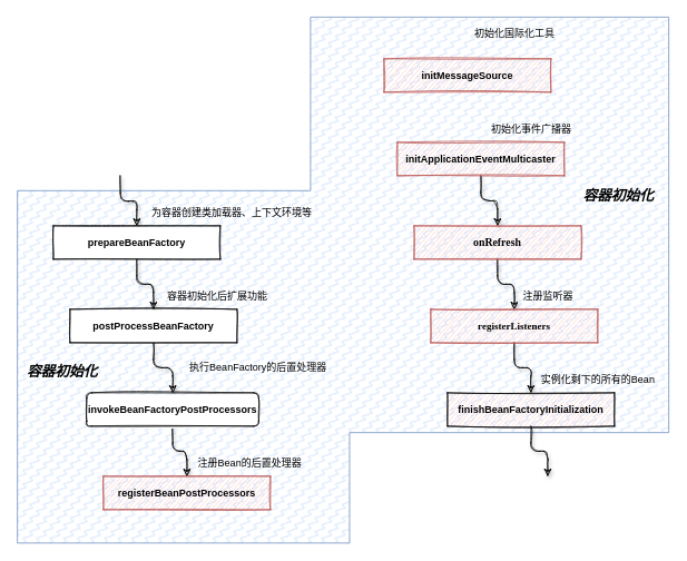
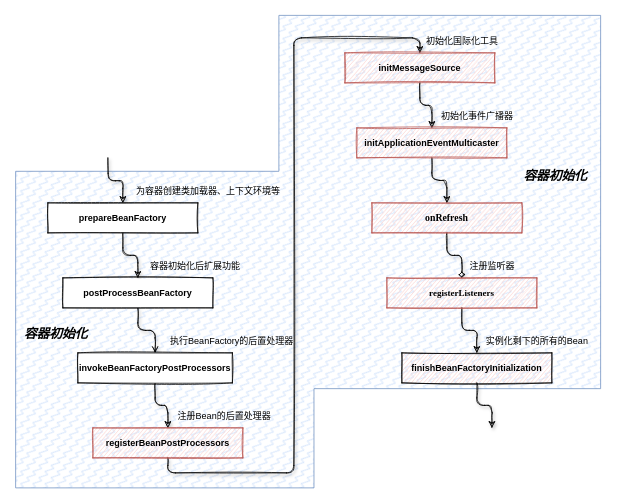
  <mxCell id="0" />
  <mxCell id="1" parent="0" />
  <mxCell id="2" value="" style="verticalLabelPosition=bottom;verticalAlign=top;html=1;shape=mxgraph.basic.polygon;polyCoords=[[0.45,0.33],[0.45,0],[1,0],[1,0.79],[0.51,0.79],[0.51,1],[0,1],[0,0.33]];polyline=0;rounded=0;shadow=0;glass=0;labelBackgroundColor=none;labelBorderColor=none;sketch=0;fillStyle=zigzag-line;fillColor=#dae8fc;strokeColor=#6c8ebf;" parent="1" vertex="1"><mxGeometry x="20" y="20" width="780" height="630" as="geometry" /></mxCell>
  <mxCell id="3" style="edgeStyle=orthogonalEdgeStyle;rounded=1;sketch=1;orthogonalLoop=1;jettySize=auto;html=1;exitX=0.5;exitY=1;exitDx=0;exitDy=0;entryX=0.5;entryY=0;entryDx=0;entryDy=0;shadow=1;labelBackgroundColor=none;fontColor=#000000;" parent="1" target="5" edge="1"><mxGeometry relative="1" as="geometry"><mxPoint x="143" y="210" as="sourcePoint" /></mxGeometry></mxCell>
  <mxCell id="4" style="edgeStyle=orthogonalEdgeStyle;rounded=1;sketch=1;orthogonalLoop=1;jettySize=auto;html=1;exitX=0.5;exitY=1;exitDx=0;exitDy=0;entryX=0.5;entryY=0;entryDx=0;entryDy=0;shadow=1;labelBackgroundColor=none;fontColor=#000000;" parent="1" source="5" target="7" edge="1"><mxGeometry relative="1" as="geometry" /></mxCell>
  <mxCell id="5" value="prepareBeanFactory" style="rounded=0;whiteSpace=wrap;html=1;sketch=1;fontStyle=1" parent="1" vertex="1"><mxGeometry x="63" y="270" width="200" height="40" as="geometry" /></mxCell>
- <mxCell id="6" style="edgeStyle=orthogonalEdgeStyle;rounded=1;sketch=1;orthogonalLoop=1;jettySize=auto;html=1;exitX=0.5;exitY=1;exitDx=0;exitDy=0;entryX=0.5;entryY=0;entryDx=0;entryDy=0;shadow=1;labelBackgroundColor=none;fontColor=#000000;" parent="1" source="7" target="9" edge="1"><mxGeometry relative="1" as="geometry" /></mxCell>
+ <mxCell id="6" style="edgeStyle=orthogonalEdgeStyle;rounded=1;sketch=1;orthogonalLoop=1;jettySize=auto;html=1;exitX=0.5;exitY=1;exitDx=0;exitDy=0;entryX=0.5;entryY=0;entryDx=0;entryDy=0;shadow=1;labelBackgroundColor=none;fontColor=#000000;endArrow=open;" parent="1" source="7" target="9" edge="1"><mxGeometry relative="1" as="geometry" /></mxCell>
  <mxCell id="7" value="postProcessBeanFactory" style="rounded=0;whiteSpace=wrap;html=1;sketch=1;fontStyle=1" parent="1" vertex="1"><mxGeometry x="83" y="370" width="200" height="40" as="geometry" /></mxCell>
  <mxCell id="8" style="edgeStyle=orthogonalEdgeStyle;rounded=1;sketch=1;orthogonalLoop=1;jettySize=auto;html=1;exitX=0.5;exitY=1;exitDx=0;exitDy=0;entryX=0.5;entryY=0;entryDx=0;entryDy=0;shadow=1;labelBackgroundColor=none;fontColor=#000000;" parent="1" source="9" target="11" edge="1"><mxGeometry relative="1" as="geometry" /></mxCell>
- <mxCell id="9" value="invokeBeanFactoryPostProcessors" style="whiteSpace=wrap;html=1;sketch=1;fontStyle=1;rounded=1;" parent="1" vertex="1"><mxGeometry x="103" y="470" width="206" height="40" as="geometry" /></mxCell>
+ <mxCell id="9" value="invokeBeanFactoryPostProcessors" style="rounded=0;whiteSpace=wrap;html=1;sketch=1;fontStyle=1" parent="1" vertex="1"><mxGeometry x="103" y="470" width="206" height="40" as="geometry" /></mxCell>
+ <mxCell id="10" style="edgeStyle=orthogonalEdgeStyle;rounded=1;sketch=1;orthogonalLoop=1;jettySize=auto;html=1;exitX=0.5;exitY=1;exitDx=0;exitDy=0;entryX=0.5;entryY=0;entryDx=0;entryDy=0;shadow=1;labelBackgroundColor=none;fontColor=#000000;" parent="1" source="11" target="13" edge="1"><mxGeometry relative="1" as="geometry" /></mxCell>
  <mxCell id="11" value="registerBeanPostProcessors" style="rounded=0;whiteSpace=wrap;html=1;sketch=1;fontStyle=1;fillColor=#f8cecc;strokeColor=#b85450;" parent="1" vertex="1"><mxGeometry x="123" y="570" width="200" height="40" as="geometry" /></mxCell>
+ <mxCell id="12" style="edgeStyle=orthogonalEdgeStyle;rounded=1;sketch=1;orthogonalLoop=1;jettySize=auto;html=1;exitX=0.5;exitY=1;exitDx=0;exitDy=0;entryX=0.5;entryY=0;entryDx=0;entryDy=0;shadow=1;labelBackgroundColor=none;fontColor=#000000;" parent="1" source="13" target="15" edge="1"><mxGeometry relative="1" as="geometry" /></mxCell>
  <mxCell id="13" value="initMessageSource" style="rounded=0;whiteSpace=wrap;html=1;sketch=1;fontStyle=1;fillColor=#f8cecc;strokeColor=#b85450;" parent="1" vertex="1"><mxGeometry x="459" y="70" width="200" height="40" as="geometry" /></mxCell>
  <mxCell id="14" style="edgeStyle=orthogonalEdgeStyle;rounded=1;sketch=1;orthogonalLoop=1;jettySize=auto;html=1;exitX=0.5;exitY=1;exitDx=0;exitDy=0;shadow=1;labelBackgroundColor=none;fontColor=#000000;" parent="1" source="15" target="17" edge="1"><mxGeometry relative="1" as="geometry" /></mxCell>
  <mxCell id="15" value="initApplicationEventMulticaster" style="rounded=0;whiteSpace=wrap;html=1;sketch=1;fontStyle=1;fillColor=#f8cecc;strokeColor=#b85450;" parent="1" vertex="1"><mxGeometry x="475" y="170" width="200" height="40" as="geometry" /></mxCell>
- <mxCell id="16" style="edgeStyle=orthogonalEdgeStyle;rounded=1;sketch=1;orthogonalLoop=1;jettySize=auto;html=1;exitX=0.5;exitY=1;exitDx=0;exitDy=0;shadow=1;labelBackgroundColor=none;fontColor=#000000;" parent="1" source="17" target="19" edge="1"><mxGeometry relative="1" as="geometry" /></mxCell>
+ <mxCell id="16" style="edgeStyle=orthogonalEdgeStyle;rounded=1;sketch=1;orthogonalLoop=1;jettySize=auto;html=1;exitX=0.5;exitY=1;exitDx=0;exitDy=0;shadow=1;labelBackgroundColor=none;fontColor=#000000;endArrow=diamond;" parent="1" source="17" target="19" edge="1"><mxGeometry relative="1" as="geometry" /></mxCell>
  <mxCell id="17" value="&lt;pre style=&quot;font-family: &amp;quot;JetBrains Mono&amp;quot;; font-size: 9.8pt;&quot;&gt;onRefresh&lt;/pre&gt;" style="rounded=0;whiteSpace=wrap;html=1;sketch=1;labelBackgroundColor=none;fontStyle=1;fillColor=#f8cecc;strokeColor=#b85450;" parent="1" vertex="1"><mxGeometry x="495" y="270" width="200" height="40" as="geometry" /></mxCell>
  <mxCell id="18" style="edgeStyle=orthogonalEdgeStyle;rounded=1;sketch=1;orthogonalLoop=1;jettySize=auto;html=1;exitX=0.5;exitY=1;exitDx=0;exitDy=0;entryX=0.5;entryY=0;entryDx=0;entryDy=0;shadow=1;labelBackgroundColor=none;fontColor=#000000;" parent="1" source="19" target="21" edge="1"><mxGeometry relative="1" as="geometry" /></mxCell>
  <mxCell id="19" value="&lt;pre style=&quot;&quot;&gt;&lt;font face=&quot;JetBrains Mono&quot;&gt;registerListeners&lt;span style=&quot;color: rgb(169, 183, 198); font-size: 9.8pt;&quot;&gt;&lt;br&gt;&lt;/span&gt;&lt;/font&gt;&lt;/pre&gt;" style="rounded=0;whiteSpace=wrap;html=1;sketch=1;labelBackgroundColor=none;fontStyle=1;fillColor=#f8cecc;strokeColor=#b85450;" parent="1" vertex="1"><mxGeometry x="515" y="370" width="200" height="40" as="geometry" /></mxCell>
  <mxCell id="20" style="edgeStyle=orthogonalEdgeStyle;rounded=1;sketch=1;orthogonalLoop=1;jettySize=auto;html=1;exitX=0.5;exitY=1;exitDx=0;exitDy=0;entryX=0.5;entryY=0;entryDx=0;entryDy=0;shadow=1;labelBackgroundColor=none;fontColor=#000000;" parent="1" source="21" edge="1"><mxGeometry relative="1" as="geometry"><mxPoint x="655" y="570" as="targetPoint" /></mxGeometry></mxCell>
  <mxCell id="21" value="finishBeanFactoryInitialization" style="rounded=0;whiteSpace=wrap;html=1;sketch=1;fontStyle=1;fillColor=#f8cecc;" parent="1" vertex="1"><mxGeometry x="535" y="470" width="200" height="40" as="geometry" /></mxCell>
  <mxCell id="22" value="为容器创建类加载器、上下文环境等" style="text;html=1;strokeColor=none;fillColor=none;align=center;verticalAlign=middle;whiteSpace=wrap;rounded=0;fontColor=#000000;" parent="1" vertex="1"><mxGeometry x="169" y="240" width="216" height="30" as="geometry" /></mxCell>
  <mxCell id="23" value="容器初始化后扩展功能" style="text;html=1;align=center;verticalAlign=middle;resizable=0;points=[];autosize=1;strokeColor=none;fillColor=none;fontColor=#000000;" parent="1" vertex="1"><mxGeometry x="189" y="340" width="140" height="30" as="geometry" /></mxCell>
- <mxCell id="24" value="执行BeanFactory的后置处理器" style="text;html=1;align=center;verticalAlign=middle;resizable=0;points=[];autosize=1;strokeColor=none;fillColor=none;fontColor=#000000;" parent="1" vertex="1"><mxGeometry x="213" y="425" width="190" height="30" as="geometry" /></mxCell>
+ <mxCell id="24" value="执行BeanFactory的后置处理器" style="text;html=1;align=center;verticalAlign=middle;resizable=0;points=[];autosize=1;strokeColor=none;fillColor=none;fontColor=#000000;" parent="1" vertex="1"><mxGeometry x="213" y="440" width="190" height="30" as="geometry" /></mxCell>
  <mxCell id="25" value="注册Bean的后置处理器" style="text;html=1;align=center;verticalAlign=middle;resizable=0;points=[];autosize=1;strokeColor=none;fillColor=none;fontColor=#000000;" parent="1" vertex="1"><mxGeometry x="223" y="540" width="150" height="30" as="geometry" /></mxCell>
- <mxCell id="26" value="初始化国际化工具" style="text;html=1;align=center;verticalAlign=middle;resizable=0;points=[];autosize=1;strokeColor=none;fillColor=none;fontColor=#000000;" parent="1" vertex="1"><mxGeometry x="555" y="25" width="120" height="30" as="geometry" /></mxCell>
+ <mxCell id="26" value="初始化国际化工具" style="text;html=1;align=center;verticalAlign=middle;resizable=0;points=[];autosize=1;strokeColor=none;fillColor=none;fontColor=#000000;" parent="1" vertex="1"><mxGeometry x="555" y="40" width="120" height="30" as="geometry" /></mxCell>
  <mxCell id="27" value="初始化事件广播器" style="text;html=1;align=center;verticalAlign=middle;resizable=0;points=[];autosize=1;strokeColor=none;fillColor=none;fontColor=#000000;" parent="1" vertex="1"><mxGeometry x="575" y="140" width="120" height="30" as="geometry" /></mxCell>
  <mxCell id="28" value="注册监听器" style="text;html=1;align=center;verticalAlign=middle;resizable=0;points=[];autosize=1;strokeColor=none;fillColor=none;fontColor=#000000;" parent="1" vertex="1"><mxGeometry x="615" y="340" width="80" height="30" as="geometry" /></mxCell>
  <mxCell id="29" value="实例化剩下的所有的Bean" style="text;html=1;align=center;verticalAlign=middle;resizable=0;points=[];autosize=1;strokeColor=none;fillColor=none;fontColor=#000000;" parent="1" vertex="1"><mxGeometry x="635" y="440" width="160" height="30" as="geometry" /></mxCell>
  <mxCell id="30" value="容器初始化" style="text;html=1;strokeColor=none;fillColor=none;align=center;verticalAlign=middle;whiteSpace=wrap;rounded=0;fontColor=#000000;fontSize=17;fontStyle=3;" parent="1" vertex="1"><mxGeometry x="29" y="430" width="90" height="30" as="geometry" /></mxCell>
  <mxCell id="31" value="容器初始化" style="text;html=1;strokeColor=none;fillColor=none;align=center;verticalAlign=middle;whiteSpace=wrap;rounded=0;fontColor=#000000;fontSize=17;fontStyle=3;" parent="1" vertex="1"><mxGeometry x="695" y="220" width="90" height="30" as="geometry" /></mxCell>
